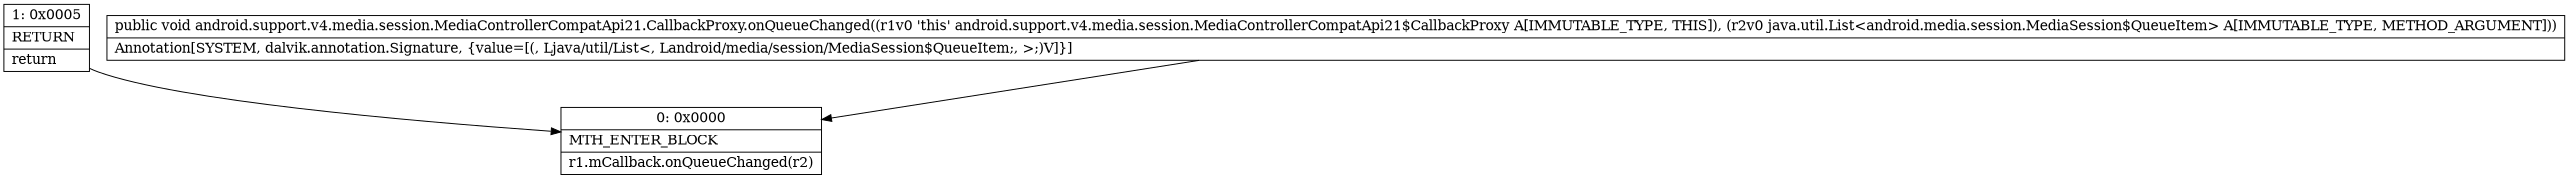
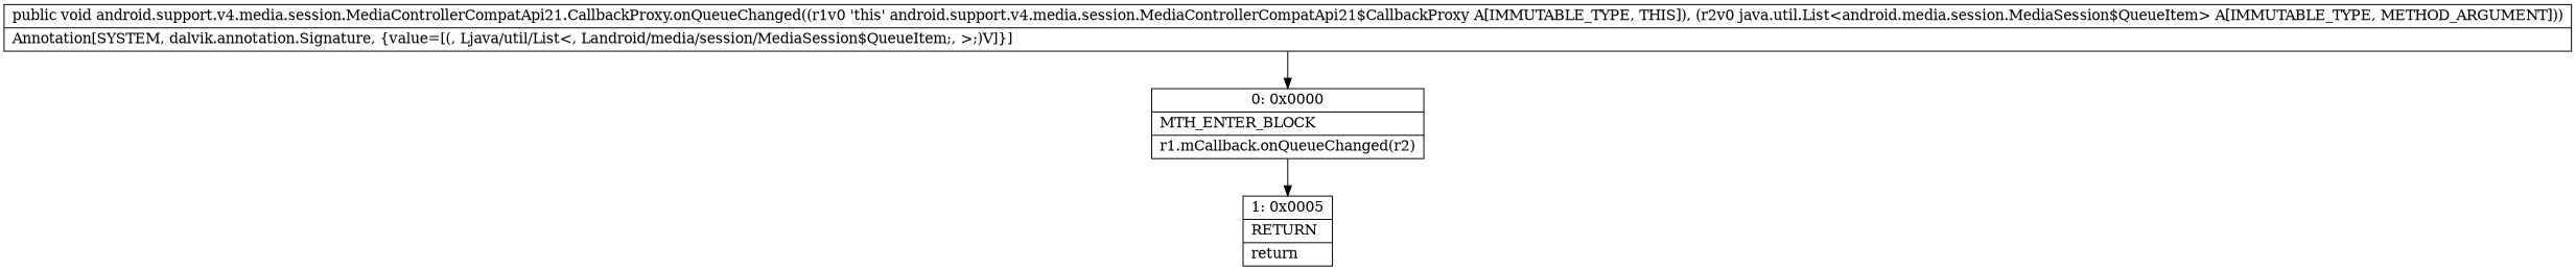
  digraph {
    node [shape=record]
    n1 [label="{0\:\ 0x0000|MTH_ENTER_BLOCK\l|r1.mCallback.onQueueChanged(r2)\l}"]
    n2 [label="{1\:\ 0x0005|RETURN\l|return\l}"]
    n3 [label="{public void android.support.v4.media.session.MediaControllerCompatApi21.CallbackProxy.onQueueChanged((r1v0 'this' android.support.v4.media.session.MediaControllerCompatApi21$CallbackProxy A[IMMUTABLE_TYPE, THIS]), (r2v0 java.util.List\<android.media.session.MediaSession$QueueItem\> A[IMMUTABLE_TYPE, METHOD_ARGUMENT]))  | Annotation[SYSTEM, dalvik.annotation.Signature, \{value=[(, Ljava\/util\/List\<, Landroid\/media\/session\/MediaSession$QueueItem;, \>;)V]\}]\l}"]
-   n2 -> n1
+   n1 -> n2
    n3 -> n1
  }
